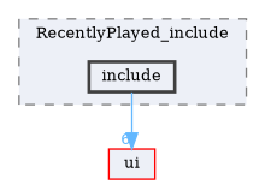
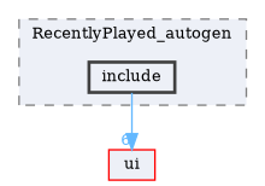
  digraph {
    compound=true
    fontname="DejaVu Serif"
    node [fillcolor="#edf0f7" fontname="DejaVu Serif" fontsize=10 shape=box]
    n1 [color=grey25 height=0.2 label=include style="filled,bold" width=0.4]
    n2 [color=red height=0.2 label=ui style=filled width=0.4]
    subgraph cluster_1 {
      bgcolor="#edf0f7"
      fontsize=10
-     label=RecentlyPlayed_include
+     label=RecentlyPlayed_autogen
      pencolor=grey50
      style="filled,dashed"
      n1
    }
    n1 -> n2 [color=steelblue1 fontcolor=steelblue1 fontname="DejaVu Serif" fontsize=10 headlabel=6 labeldistance=1.5 labelfontname=Helvetica labelfontsize=10]
  }
